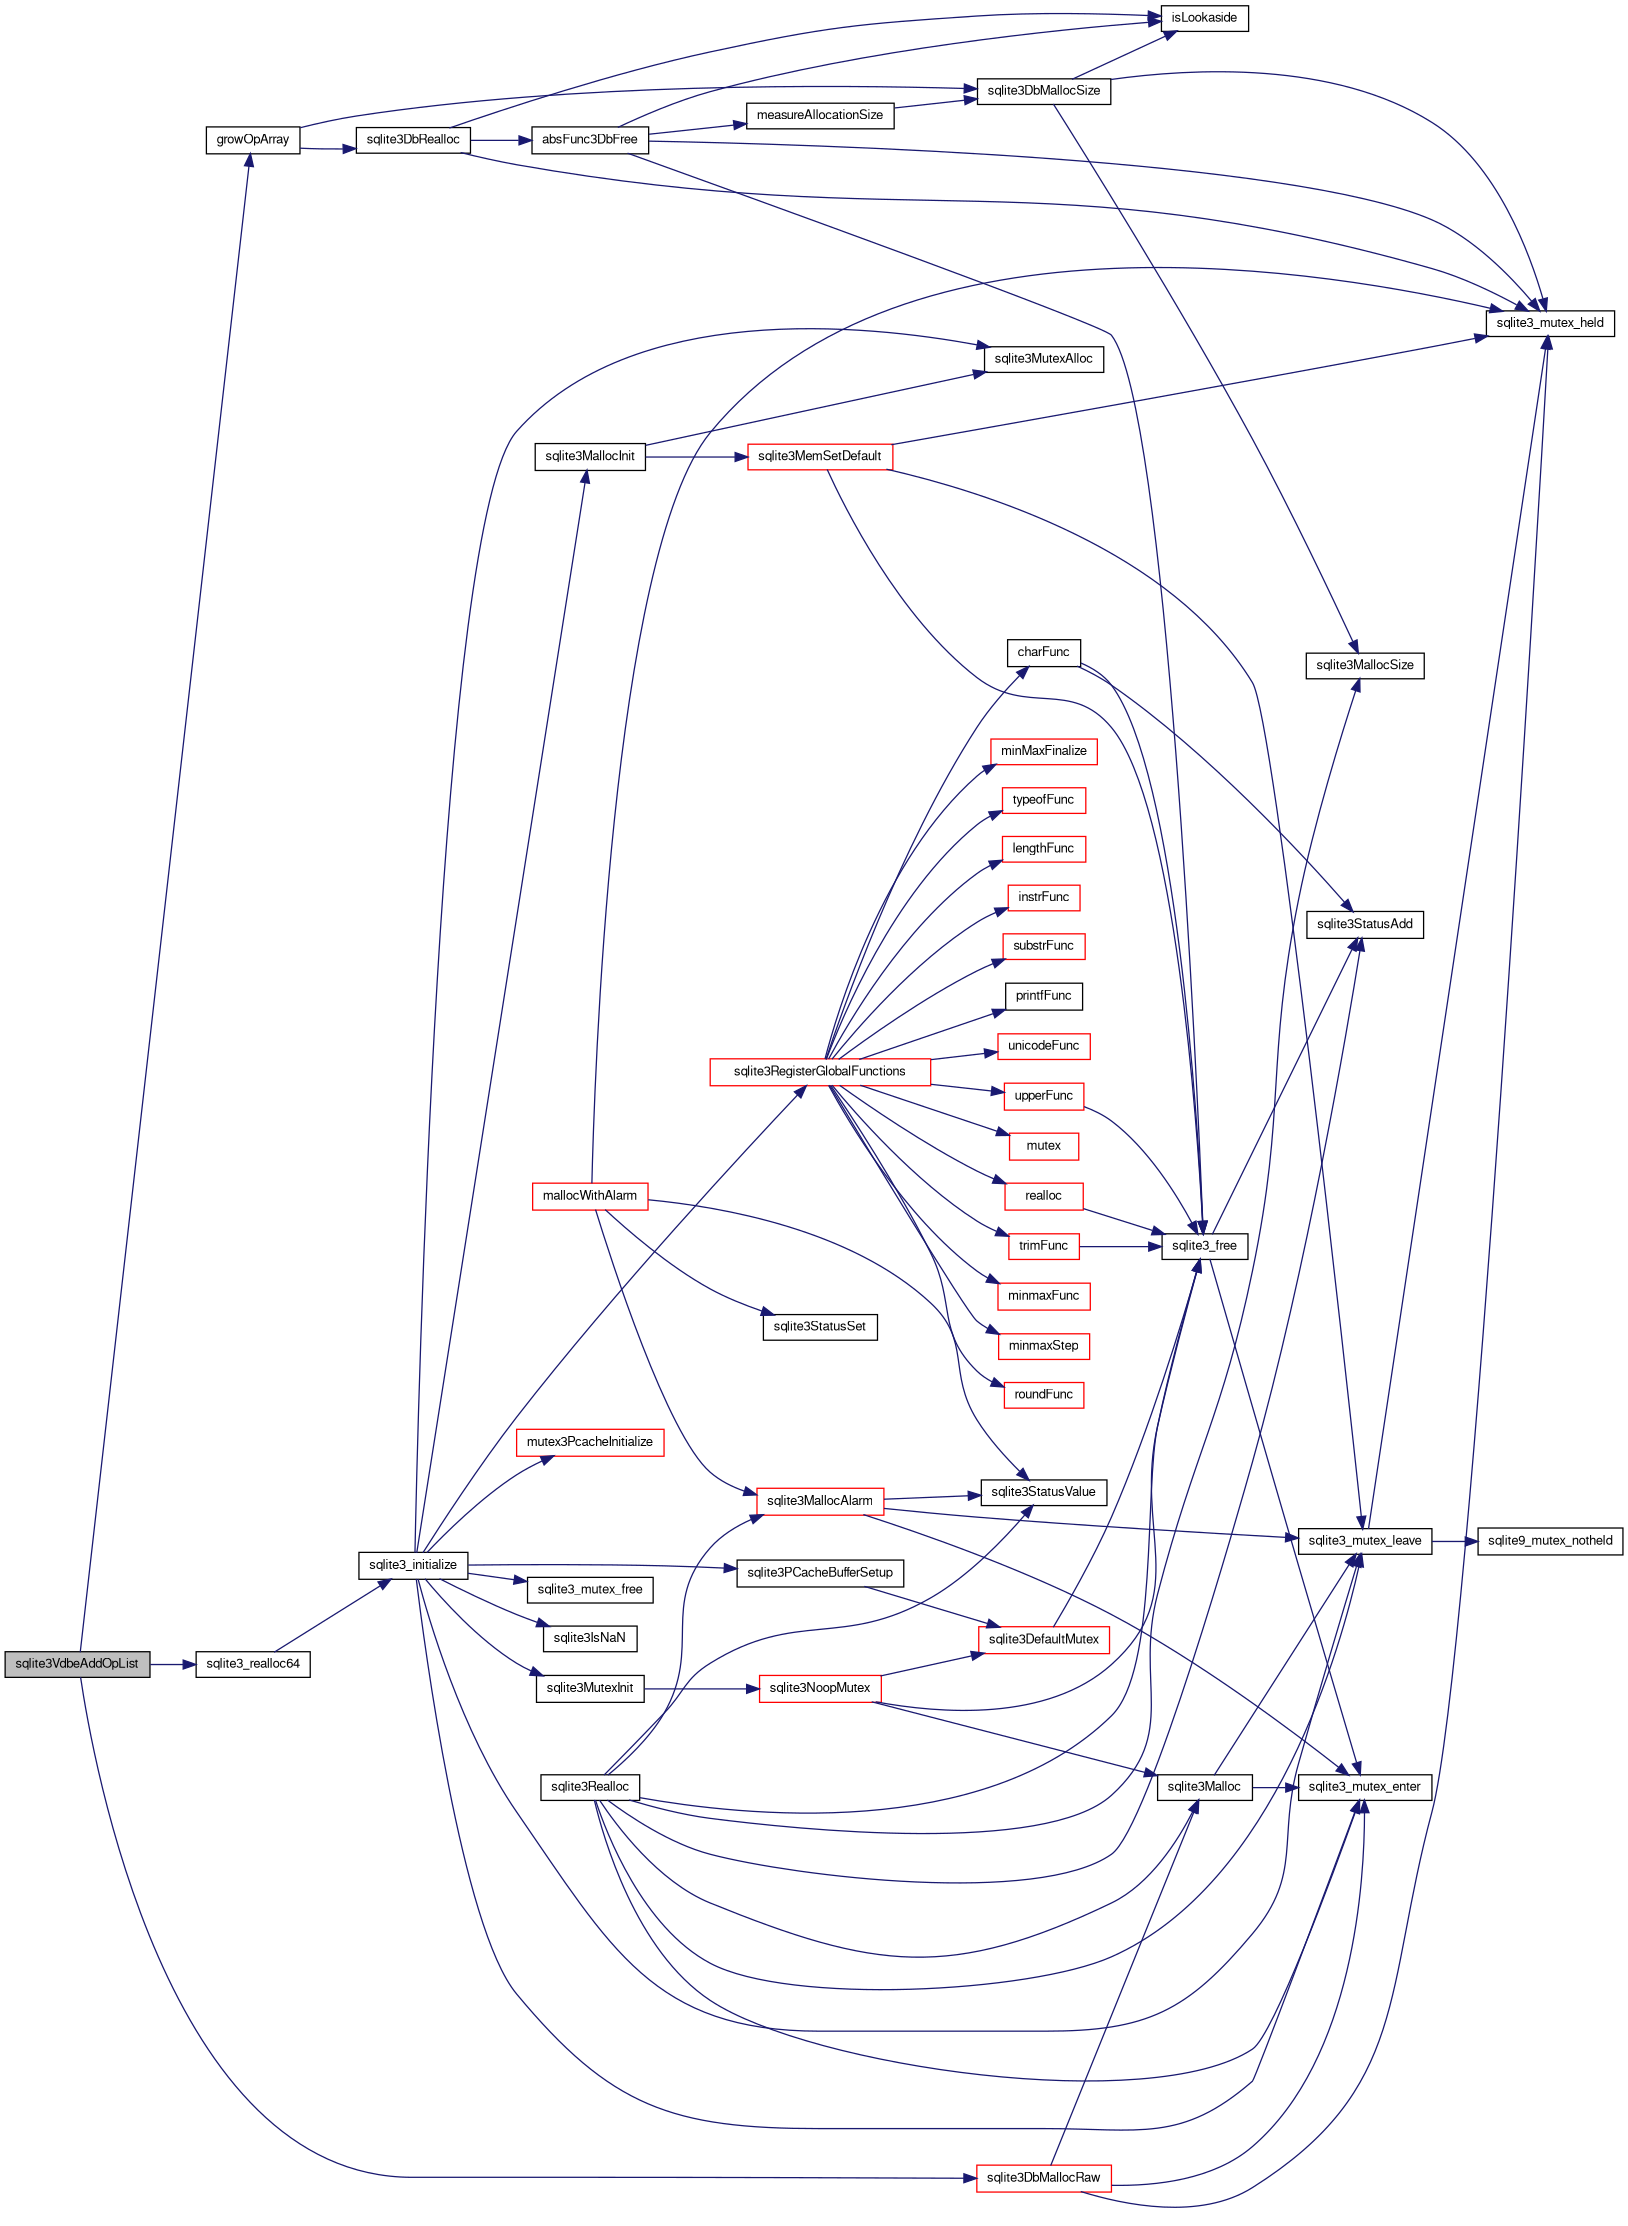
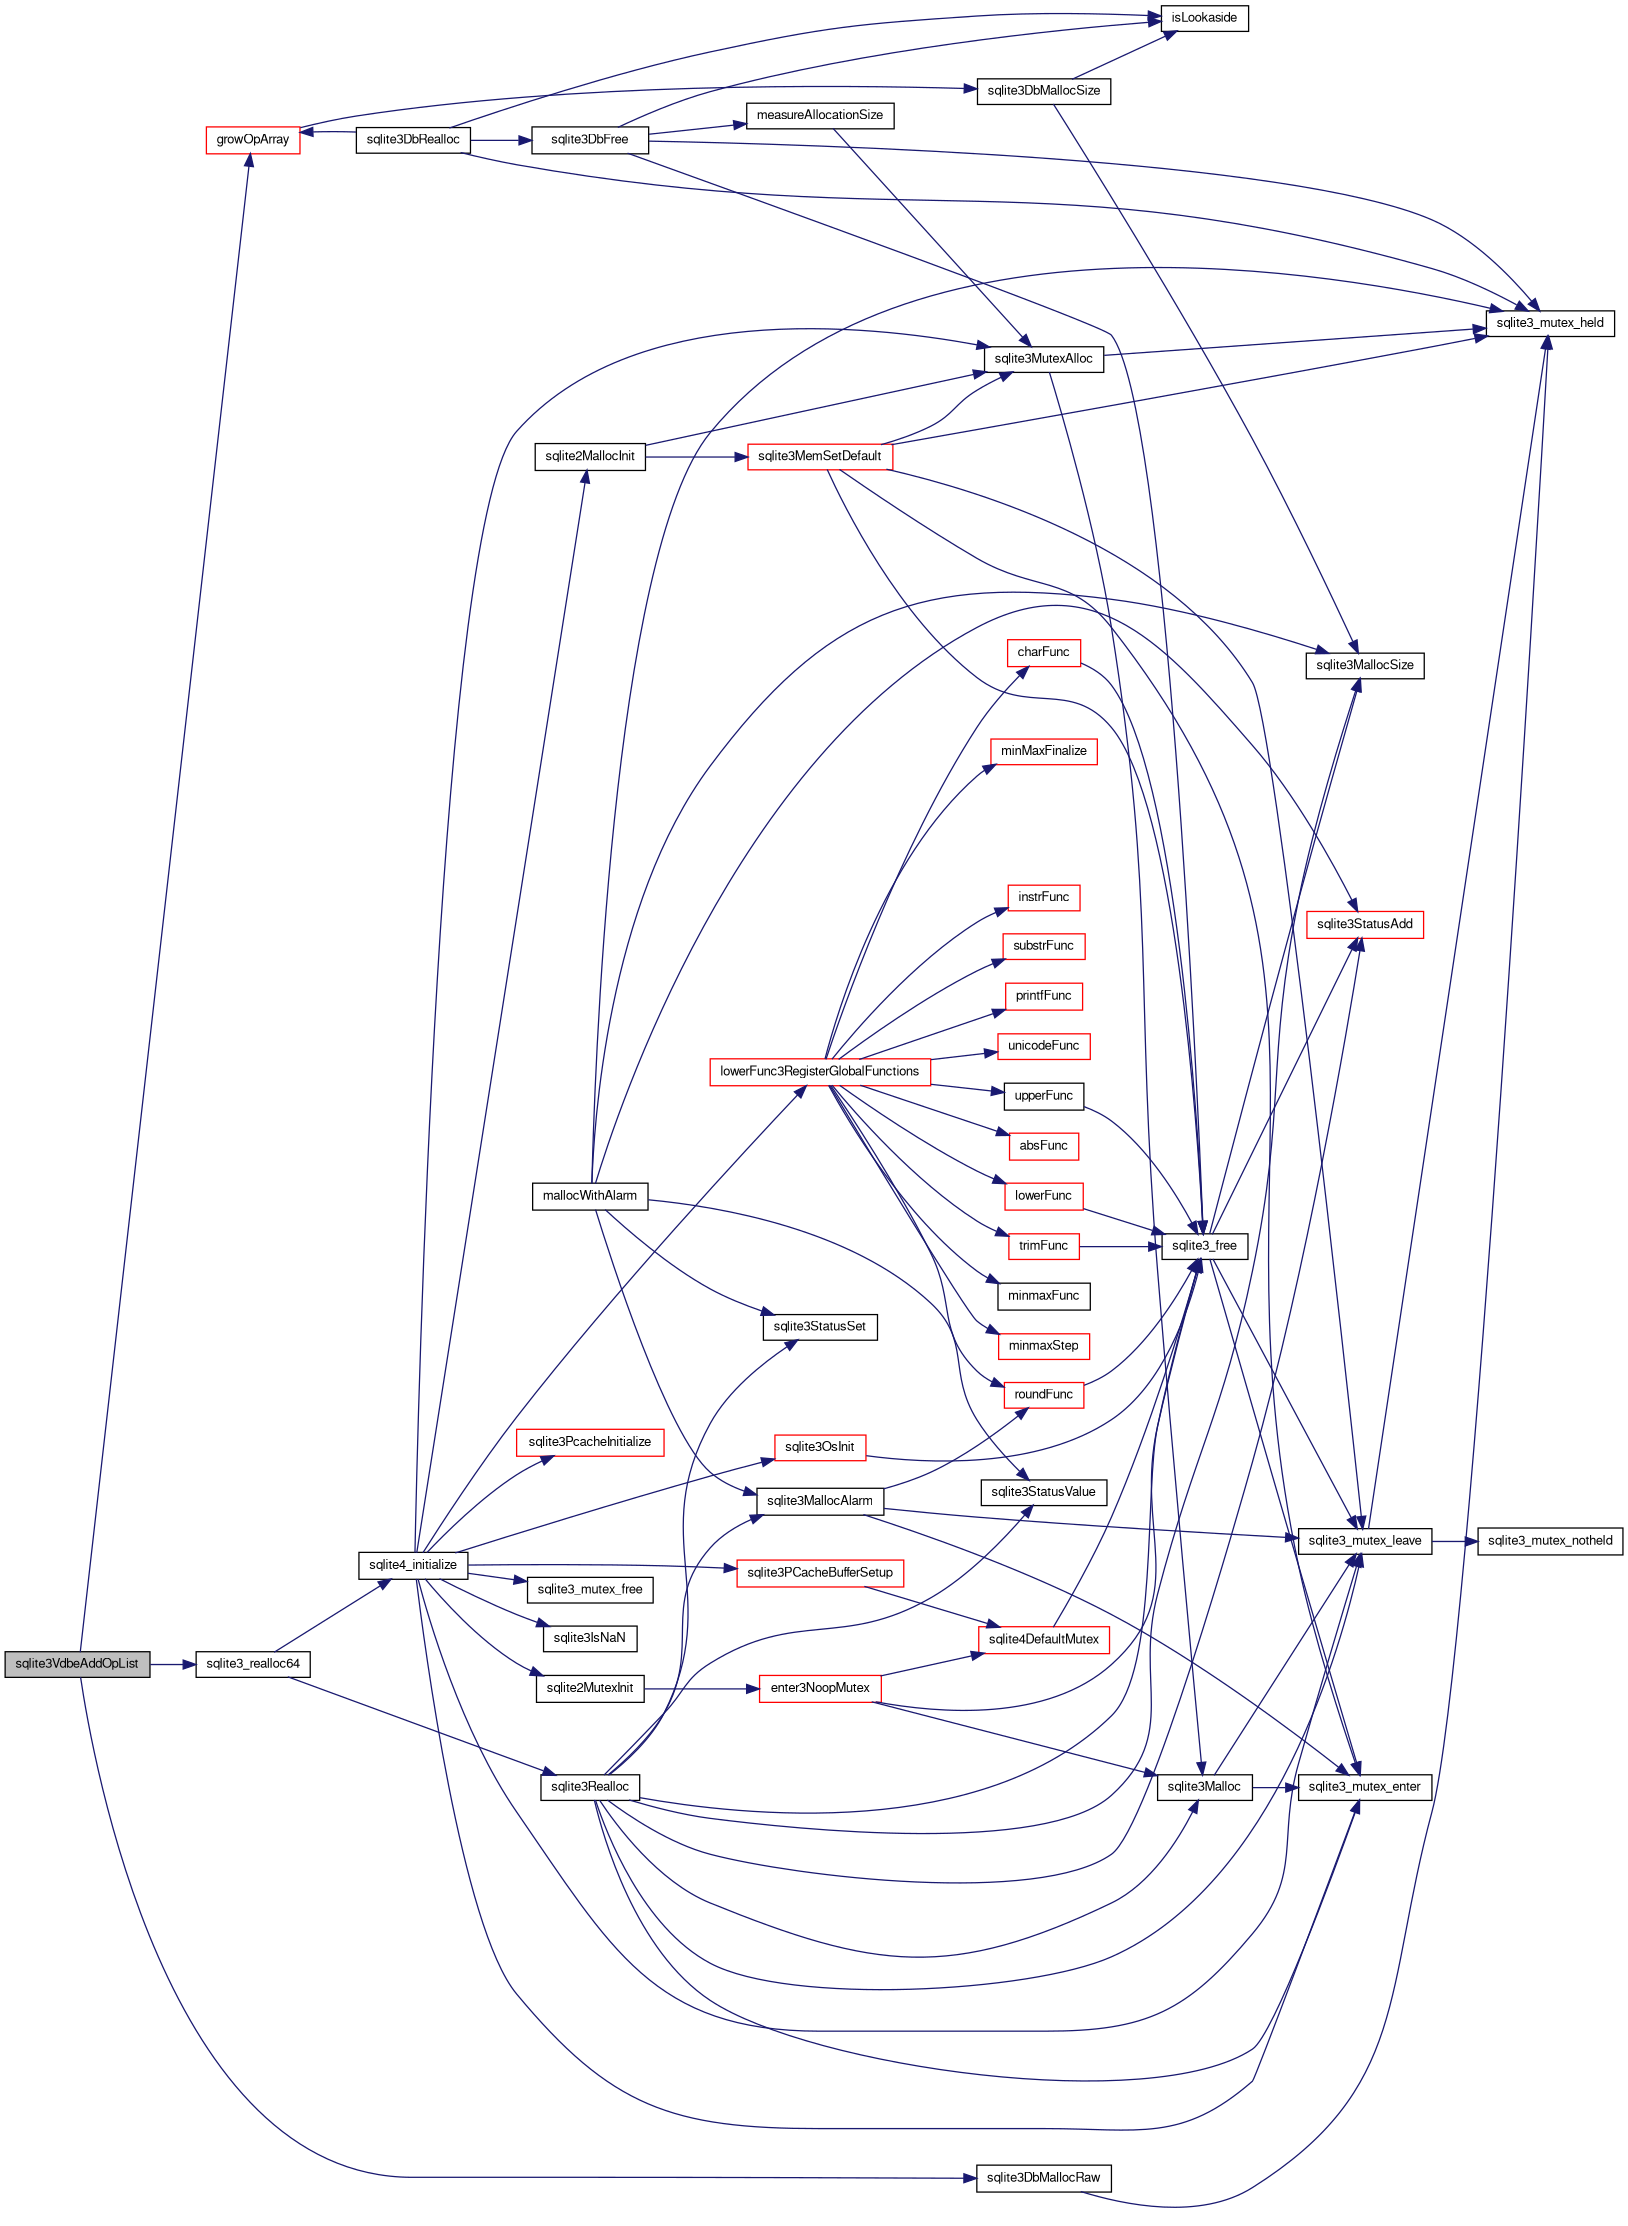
  digraph {
    rankdir=LR
    node [color=black fillcolor=white fontname=FreeSans fontsize=10 shape=record style=filled]
    edge [color=midnightblue fontname=FreeSans fontsize=10 labelfontname=FreeSans labelfontsize=10 style=solid]
    n1 [fillcolor=grey75 fontcolor=black height=0.2 label=sqlite3VdbeAddOpList width=0.4]
-   n2 [height=0.2 label=growOpArray width=0.4]
-   n3 [color=red height=0.2 label=sqlite3DbMallocRaw width=0.4]
+   n2 [color=red height=0.2 label=growOpArray width=0.4]
+   n3 [height=0.2 label=sqlite3DbMallocRaw width=0.4]
    n4 [height=0.2 label=sqlite3_realloc64 width=0.4]
    n5 [height=0.2 label=sqlite3DbRealloc width=0.4]
    n6 [height=0.2 label=sqlite3DbMallocSize width=0.4]
    n7 [height=0.2 label=sqlite3_mutex_held width=0.4]
    n8 [height=0.2 label=isLookaside width=0.4]
-   n9 [height=0.2 label=absFunc3DbFree width=0.4]
+   n9 [height=0.2 label=sqlite3DbFree width=0.4]
    n10 [height=0.2 label=sqlite3MallocSize width=0.4]
    n11 [height=0.2 label=sqlite3Malloc width=0.4]
    n12 [height=0.2 label=measureAllocationSize width=0.4]
    n13 [height=0.2 label=sqlite3_free width=0.4]
-   n14 [height=0.2 label=sqlite3_initialize width=0.4]
+   n14 [height=0.2 label=sqlite4_initialize width=0.4]
    n15 [height=0.2 label=sqlite3Realloc width=0.4]
    n16 [height=0.2 label=sqlite3_mutex_enter width=0.4]
    n17 [height=0.2 label=sqlite3_mutex_leave width=0.4]
-   n18 [color=red height=0.2 label=mallocWithAlarm width=0.4]
+   n18 [height=0.2 label=mallocWithAlarm width=0.4]
    n19 [height=0.2 label=sqlite3StatusSet width=0.4]
    n20 [height=0.2 label=sqlite3StatusValue width=0.4]
-   n21 [color=red height=0.2 label=sqlite3MallocAlarm width=0.4]
-   n22 [height=0.2 label=sqlite3StatusAdd width=0.4]
-   n23 [height=0.2 label=sqlite9_mutex_notheld width=0.4]
-   n24 [height=0.2 label=sqlite3MutexInit width=0.4]
+   n21 [height=0.2 label=sqlite3MallocAlarm width=0.4]
+   n22 [color=red height=0.2 label=sqlite3StatusAdd width=0.4]
+   n23 [height=0.2 label=sqlite3_mutex_notheld width=0.4]
+   n24 [height=0.2 label=sqlite2MutexInit width=0.4]
    n25 [height=0.2 label=sqlite3MutexAlloc width=0.4]
-   n26 [height=0.2 label=sqlite3MallocInit width=0.4]
-   n27 [color=red height=0.2 label=sqlite3RegisterGlobalFunctions width=0.4]
-   n28 [color=red height=0.2 label=mutex3PcacheInitialize width=0.4]
-   n30 [height=0.2 label=sqlite3PCacheBufferSetup width=0.4]
+   n26 [height=0.2 label=sqlite2MallocInit width=0.4]
+   n27 [color=red height=0.2 label=lowerFunc3RegisterGlobalFunctions width=0.4]
+   n28 [color=red height=0.2 label=sqlite3PcacheInitialize width=0.4]
+   n29 [color=red height=0.2 label=sqlite3OsInit width=0.4]
+   n30 [color=red height=0.2 label=sqlite3PCacheBufferSetup width=0.4]
    n31 [height=0.2 label=sqlite3_mutex_free width=0.4]
    n32 [height=0.2 label=sqlite3IsNaN width=0.4]
-   n33 [color=red height=0.2 label=sqlite3NoopMutex width=0.4]
+   n33 [color=red height=0.2 label=enter3NoopMutex width=0.4]
    n34 [color=red height=0.2 label=sqlite3MemSetDefault width=0.4]
    n35 [color=red height=0.2 label=trimFunc width=0.4]
-   n36 [color=red height=0.2 label=minmaxFunc width=0.4]
+   n36 [height=0.2 label=minmaxFunc width=0.4]
    n37 [color=red height=0.2 label=minmaxStep width=0.4]
    n38 [color=red height=0.2 label=minMaxFinalize width=0.4]
-   n39 [color=red height=0.2 label=typeofFunc width=0.4]
-   n40 [color=red height=0.2 label=lengthFunc width=0.4]
    n41 [color=red height=0.2 label=instrFunc width=0.4]
    n42 [color=red height=0.2 label=substrFunc width=0.4]
-   n43 [height=0.2 label=printfFunc width=0.4]
+   n43 [color=red height=0.2 label=printfFunc width=0.4]
    n44 [color=red height=0.2 label=unicodeFunc width=0.4]
-   n45 [height=0.2 label=charFunc width=0.4]
-   n46 [color=red height=0.2 label=mutex width=0.4]
+   n45 [color=red height=0.2 label=charFunc width=0.4]
+   n46 [color=red height=0.2 label=absFunc width=0.4]
    n47 [color=red height=0.2 label=roundFunc width=0.4]
-   n48 [color=red height=0.2 label=upperFunc width=0.4]
-   n49 [color=red height=0.2 label=realloc width=0.4]
-   n50 [color=red height=0.2 label=sqlite3DefaultMutex width=0.4]
+   n48 [height=0.2 label=upperFunc width=0.4]
+   n49 [color=red height=0.2 label=lowerFunc width=0.4]
+   n50 [color=red height=0.2 label=sqlite4DefaultMutex width=0.4]
    n1 -> n2
    n1 -> n3
    n1 -> n4
-   n2 -> n5
+   n5 -> n2
    n2 -> n6
    n3 -> n7
-   n3 -> n11
+   n25 -> n11
    n4 -> n14
+   n4 -> n15
    n5 -> n7
    n5 -> n8
    n5 -> n9
-   n6 -> n7
+   n25 -> n7
    n6 -> n8
    n6 -> n10
    n9 -> n7
    n9 -> n8
    n9 -> n12
    n9 -> n13
    n11 -> n16
    n11 -> n17
-   n12 -> n6
+   n12 -> n25
+   n13 -> n10
    n13 -> n16
+   n13 -> n17
    n13 -> n22
    n14 -> n16
    n14 -> n17
    n14 -> n24
    n14 -> n25
    n14 -> n26
    n14 -> n27
    n14 -> n28
+   n14 -> n29
    n14 -> n30
    n14 -> n31
    n14 -> n32
    n15 -> n10
    n15 -> n11
    n15 -> n13
    n15 -> n16
    n15 -> n17
+   n15 -> n19
    n15 -> n20
    n15 -> n21
    n15 -> n22
    n17 -> n7
    n17 -> n23
    n18 -> n7
+   n18 -> n10
    n18 -> n19
    n18 -> n20
    n18 -> n21
-   n45 -> n22
+   n18 -> n22
    n21 -> n16
    n21 -> n17
-   n21 -> n20
+   n21 -> n47
    n24 -> n33
    n26 -> n25
    n26 -> n34
    n27 -> n35
    n27 -> n36
    n27 -> n37
    n27 -> n38
-   n27 -> n39
-   n27 -> n40
    n27 -> n41
    n27 -> n42
    n27 -> n43
    n27 -> n44
    n27 -> n45
    n27 -> n46
    n27 -> n47
    n27 -> n48
    n27 -> n49
+   n29 -> n13
    n30 -> n50
    n33 -> n11
    n33 -> n13
    n33 -> n50
    n34 -> n7
    n34 -> n13
-   n3 -> n16
+   n34 -> n16
    n34 -> n17
+   n34 -> n25
    n35 -> n13
    n45 -> n13
+   n47 -> n13
    n48 -> n13
    n49 -> n13
    n50 -> n13
  }
